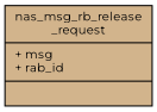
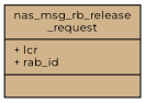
  digraph {
    fontname=Montserrat
-   n1 [color=black fillcolor=tan fontcolor=black fontname=Montserrat fontsize=10 height=0.2 label="{nas_msg_rb_release\l_request\n|+ msg\l+ rab_id\l|}" shape=record style=filled width=0.4]
+   n1 [color=black fillcolor=tan fontcolor=black fontname=Montserrat fontsize=10 height=0.2 label="{nas_msg_rb_release\l_request\n|+ lcr\l+ rab_id\l|}" shape=record style=filled width=0.4]
  }
